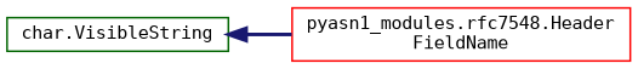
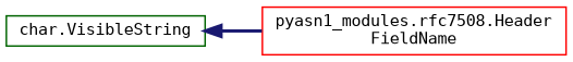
  digraph {
    rankdir=LR
    fontname="DejaVu Sans Mono"
    node [fillcolor=white fontname="DejaVu Sans Mono" fontsize=10 shape=record style=filled]
    n1 [color=darkgreen height=0.2 label="char.VisibleString" width=0.4]
-   n2 [color=red height=0.2 label="pyasn1_modules.rfc7548.Header\lFieldName" width=0.4]
+   n2 [color=red height=0.2 label="pyasn1_modules.rfc7508.Header\lFieldName" width=0.4]
    n1 -> n2 [color=midnightblue dir=back fontname="DejaVu Sans Mono" fontsize=10 labelfontname=Helvetica labelfontsize=10 style=bold]
  }
